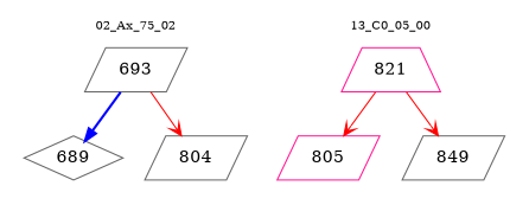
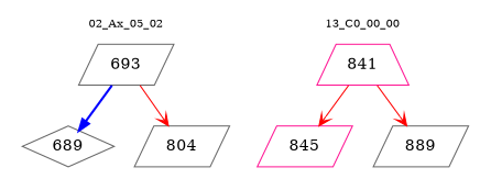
  digraph {
    node [color=gray40 shape=parallelogram]
    edge [arrowhead=vee color=red style=solid]
    n1 [label=693]
    n2 [label=689 shape=diamond]
    n3 [label=804]
-   n4 [color=deeppink label=821 shape=trapezium]
-   n5 [color=deeppink label=805]
-   n6 [label=849]
+   n4 [color=deeppink label=841 shape=trapezium]
+   n5 [color=deeppink label=845]
+   n6 [label=889]
    subgraph cluster_1 {
      color=white
      fontsize=10
-     label="02_Ax_75_02"
+     label="02_Ax_05_02"
      n1
      n2
      n3
    }
    subgraph cluster_2 {
      color=white
      fontsize=10
-     label="13_C0_05_00"
+     label="13_C0_00_00"
      n4
      n5
      n6
    }
    n1 -> n2 [arrowhead=normal color=blue style=bold]
    n1 -> n3
    n4 -> n5
    n4 -> n6
  }
